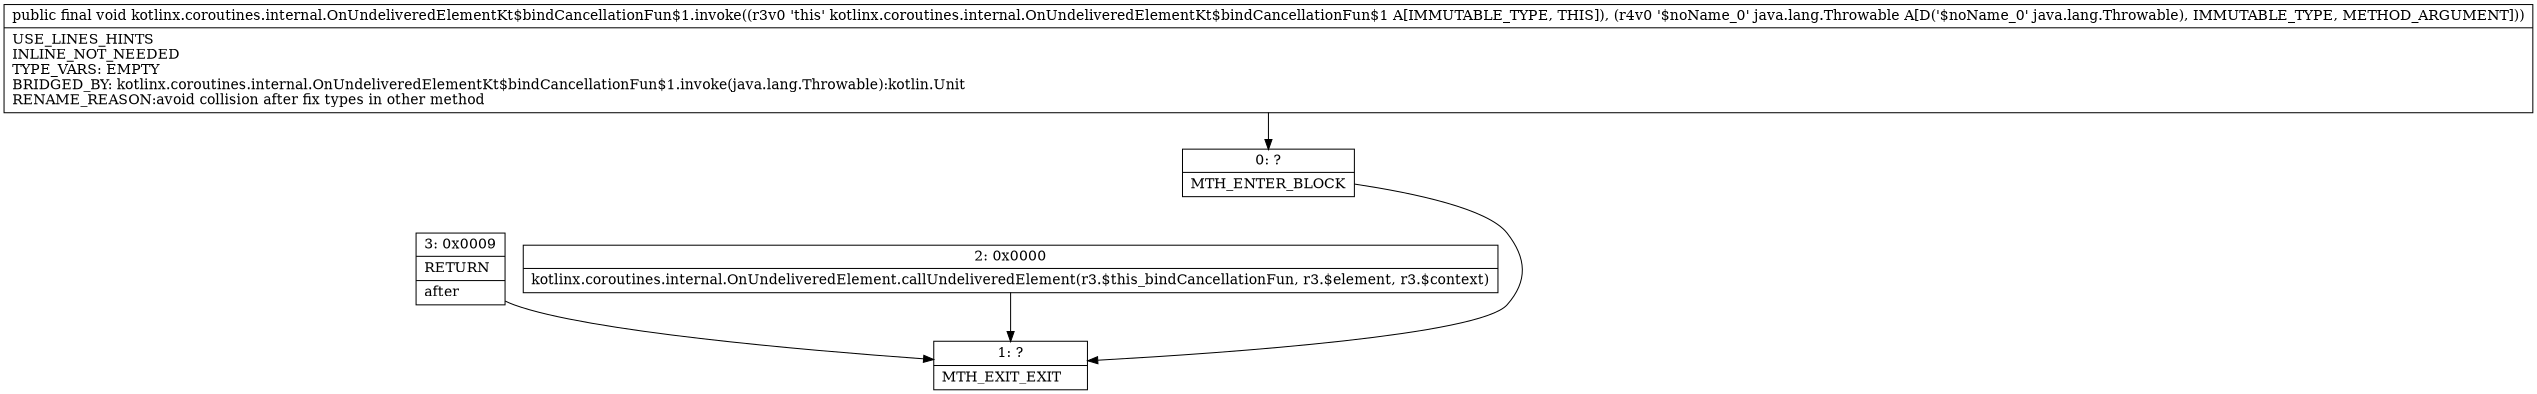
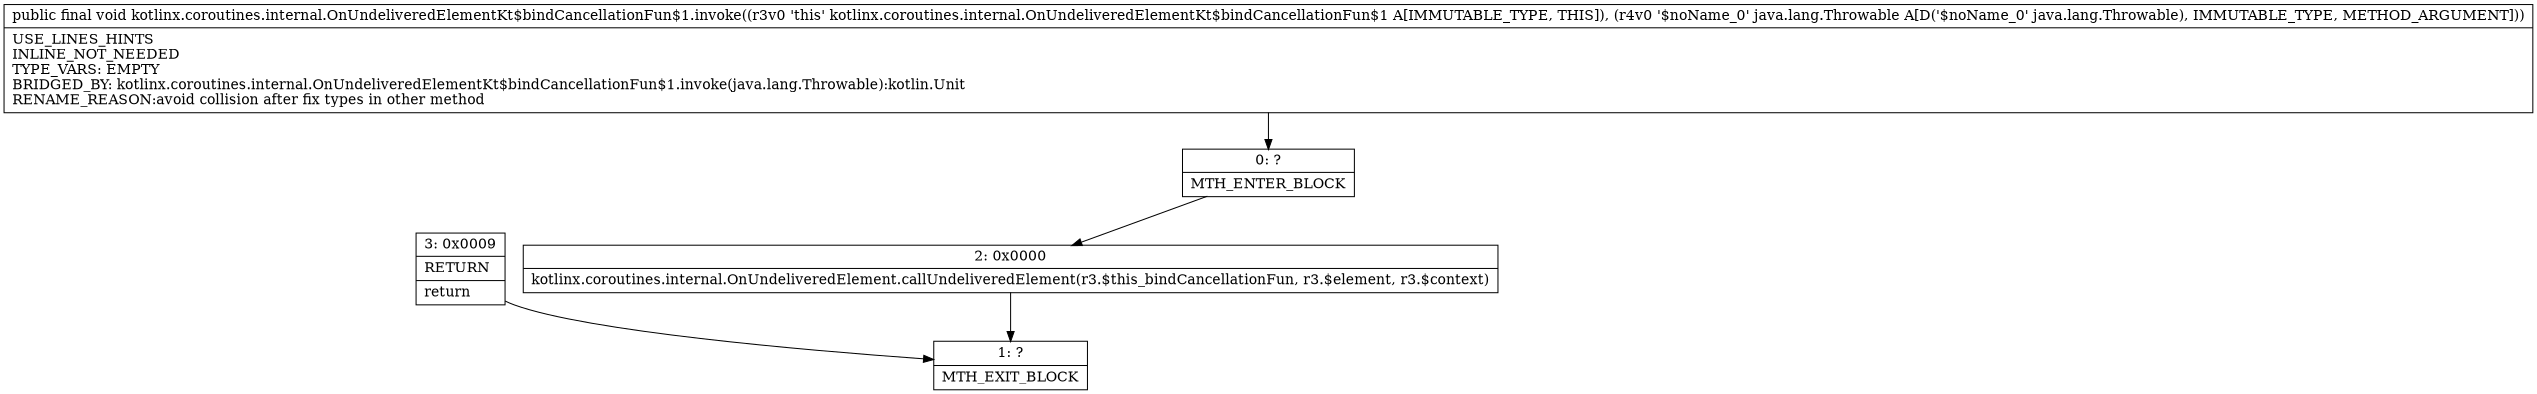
  digraph {
    node [shape=record]
    n1 [label="{0\:\ ?|MTH_ENTER_BLOCK\l}"]
    n2 [label="{2\:\ 0x0000|kotlinx.coroutines.internal.OnUndeliveredElement.callUndeliveredElement(r3.$this_bindCancellationFun, r3.$element, r3.$context)\l}"]
-   n3 [label="{1\:\ ?|MTH_EXIT_EXIT\l}"]
-   n4 [label="{3\:\ 0x0009|RETURN\l|after\l}"]
+   n3 [label="{1\:\ ?|MTH_EXIT_BLOCK\l}"]
+   n4 [label="{3\:\ 0x0009|RETURN\l|return\l}"]
    n5 [label="{public final void kotlinx.coroutines.internal.OnUndeliveredElementKt$bindCancellationFun$1.invoke((r3v0 'this' kotlinx.coroutines.internal.OnUndeliveredElementKt$bindCancellationFun$1 A[IMMUTABLE_TYPE, THIS]), (r4v0 '$noName_0' java.lang.Throwable A[D('$noName_0' java.lang.Throwable), IMMUTABLE_TYPE, METHOD_ARGUMENT]))  | USE_LINES_HINTS\lINLINE_NOT_NEEDED\lTYPE_VARS: EMPTY\lBRIDGED_BY: kotlinx.coroutines.internal.OnUndeliveredElementKt$bindCancellationFun$1.invoke(java.lang.Throwable):kotlin.Unit\lRENAME_REASON:avoid collision after fix types in other method\l}"]
-   n1 -> n3
+   n1 -> n2
    n2 -> n3
    n4 -> n3
    n5 -> n1
  }
